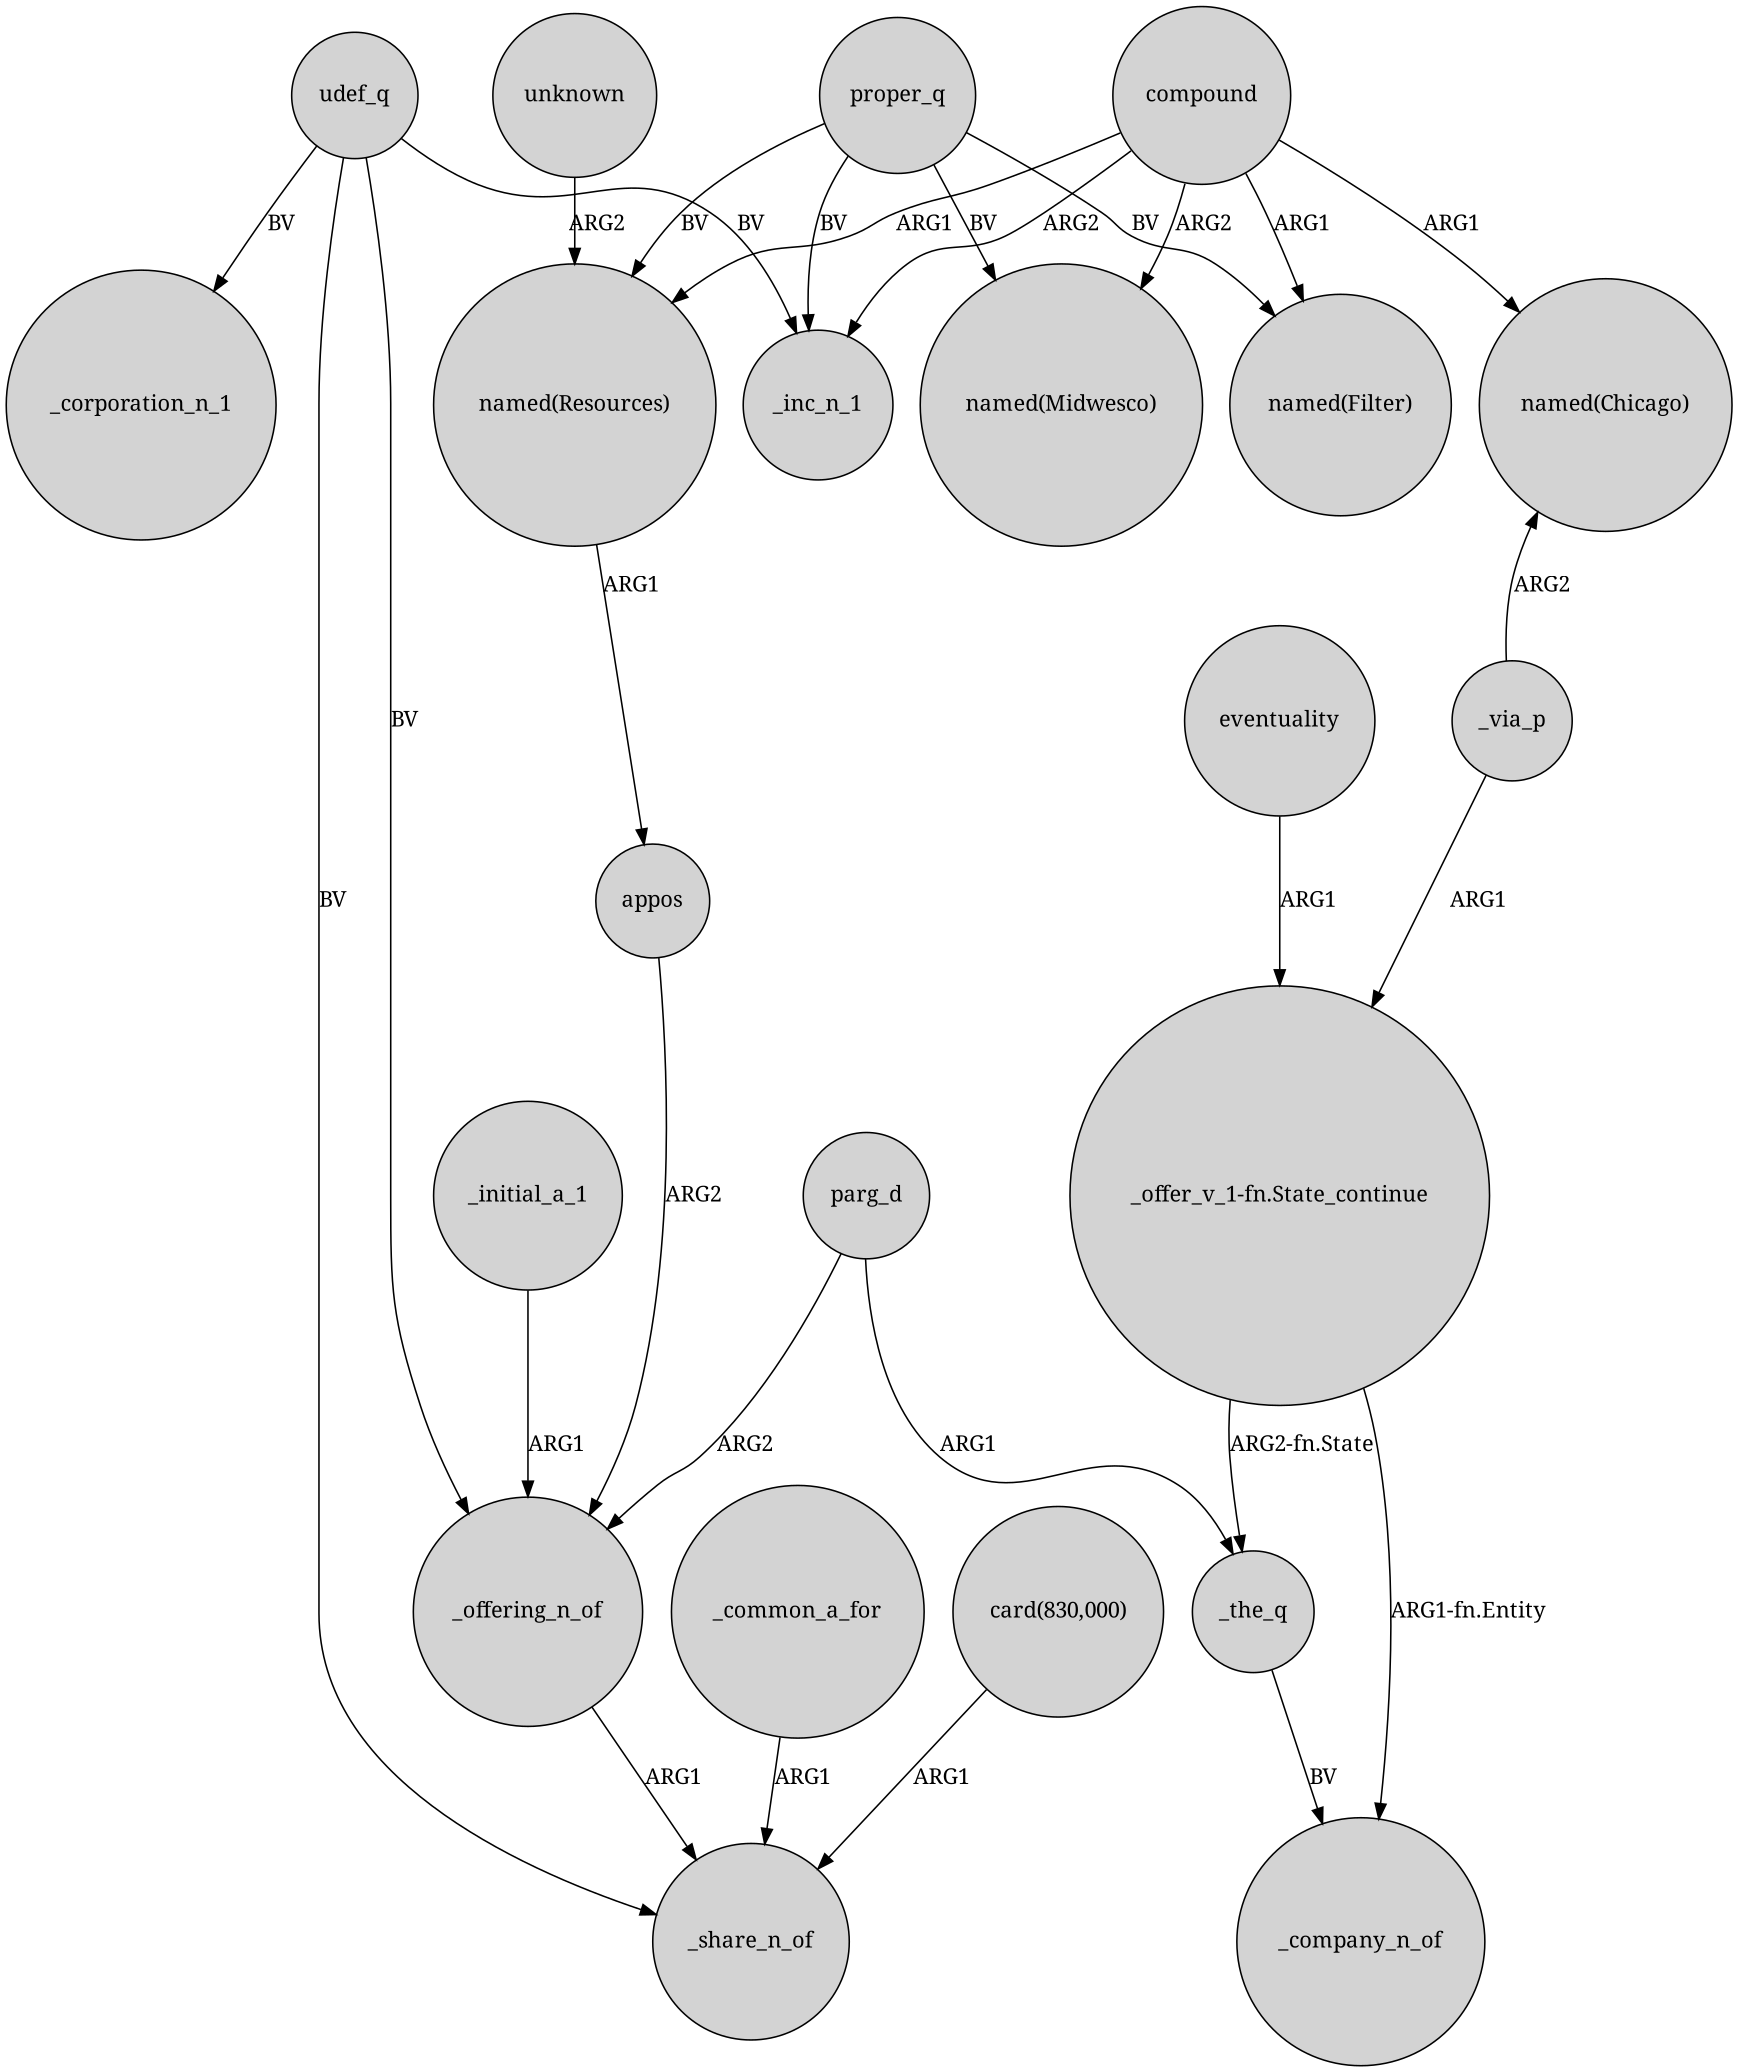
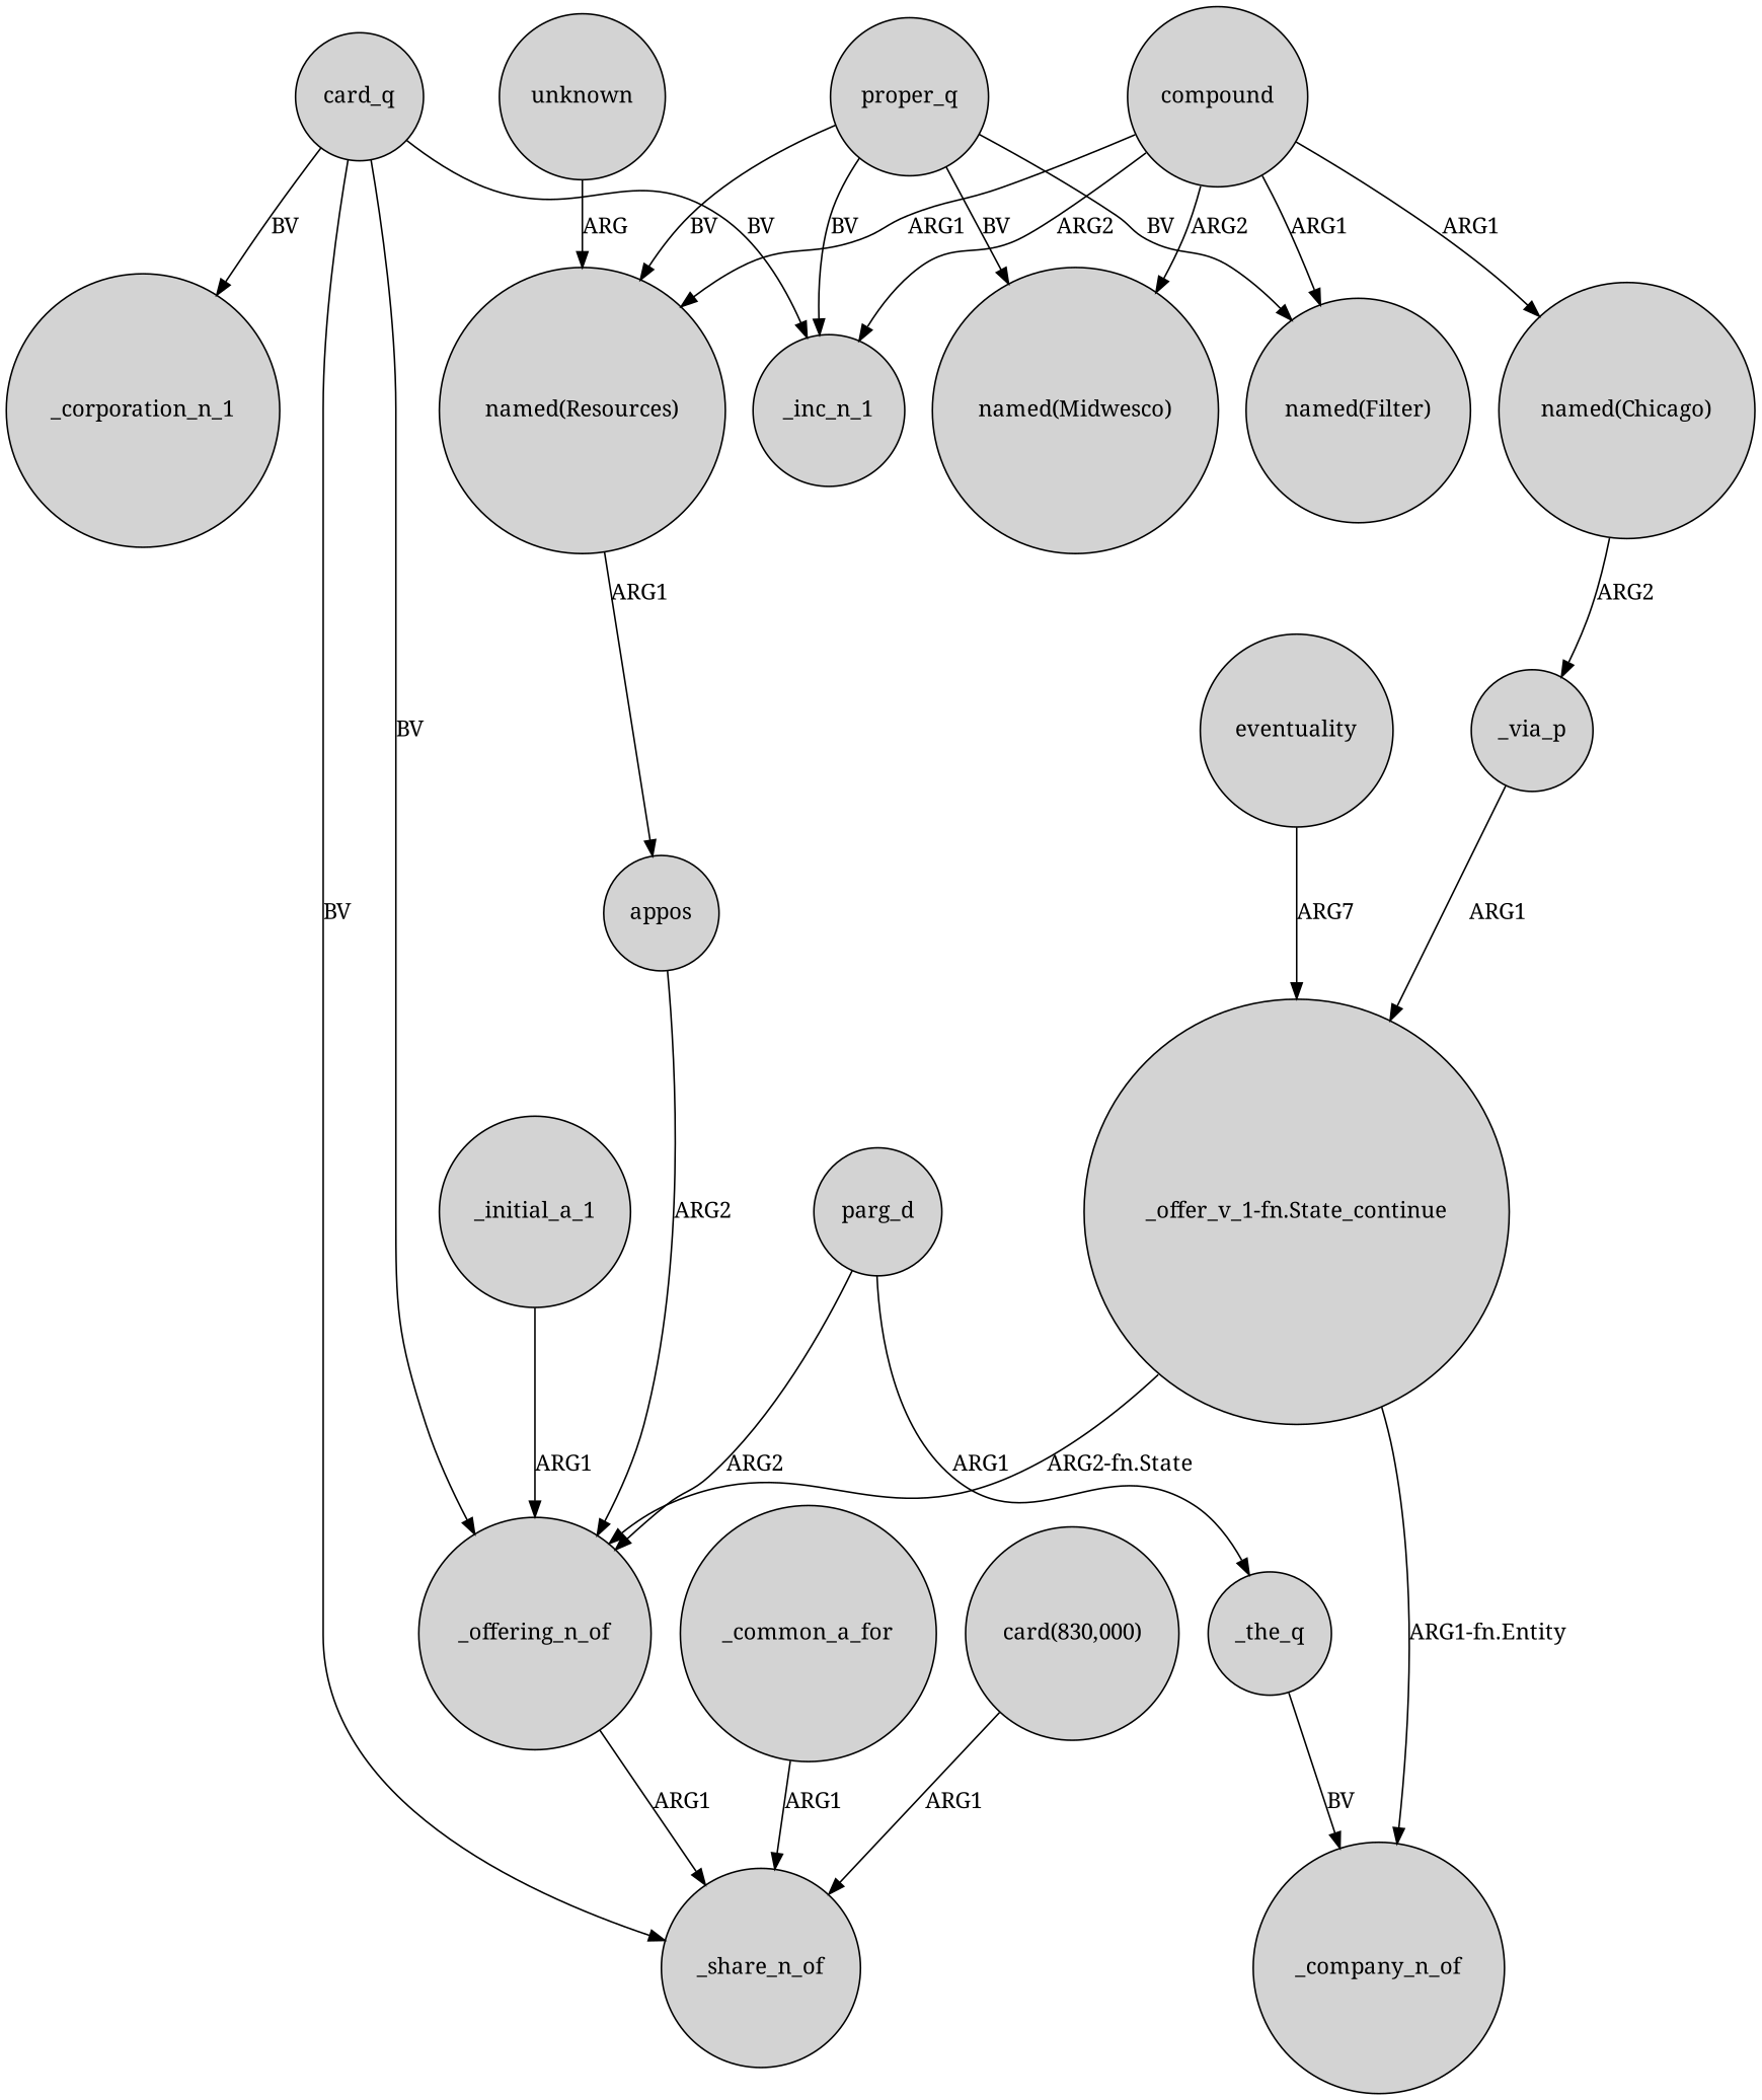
  digraph {
    fontname="Noto Serif"
    node [fontname="Noto Serif" shape=circle style=filled]
    edge [fontname="Noto Serif"]
    appos
    _offering_n_of
    "named(Resources)"
    _share_n_of
    _via_p
    "named(Chicago)"
    "_offer_v_1-fn.State_continue"
    _company_n_of
    proper_q
    "named(Midwesco)"
    "named(Filter)"
    _inc_n_1
    _common_a_for
    compound
    "card(830,000)"
    parg_d
    _the_q
    unknown
    _initial_a_1
-   udef_q
+   udef_q [label=card_q]
    _corporation_n_1
    eventuality
    appos -> _offering_n_of [label=ARG2]
    _offering_n_of -> _share_n_of [label=ARG1]
    "named(Resources)" -> appos [label=ARG1]
-   _via_p -> "named(Chicago)" [label=ARG2]
+   "named(Chicago)" -> _via_p [label=ARG2]
    _via_p -> "_offer_v_1-fn.State_continue" [label=ARG1]
-   "_offer_v_1-fn.State_continue" -> _the_q [label="ARG2-fn.State"]
+   "_offer_v_1-fn.State_continue" -> _offering_n_of [label="ARG2-fn.State"]
    "_offer_v_1-fn.State_continue" -> _company_n_of [label="ARG1-fn.Entity"]
    proper_q -> "named(Resources)" [label=BV]
    proper_q -> "named(Midwesco)" [label=BV]
    proper_q -> "named(Filter)" [label=BV]
    proper_q -> _inc_n_1 [label=BV]
    _common_a_for -> _share_n_of [label=ARG1]
    compound -> "named(Resources)" [label=ARG1]
    compound -> "named(Chicago)" [label=ARG1]
    compound -> "named(Midwesco)" [label=ARG2]
    compound -> "named(Filter)" [label=ARG1]
    compound -> _inc_n_1 [label=ARG2]
    "card(830,000)" -> _share_n_of [label=ARG1]
    parg_d -> _offering_n_of [label=ARG2]
    parg_d -> _the_q [label=ARG1]
    _the_q -> _company_n_of [label=BV]
-   unknown -> "named(Resources)" [label=ARG2]
+   unknown -> "named(Resources)" [label=ARG]
    _initial_a_1 -> _offering_n_of [label=ARG1]
    udef_q -> _offering_n_of [label=BV]
    udef_q -> _share_n_of [label=BV]
    udef_q -> _inc_n_1 [label=BV]
    udef_q -> _corporation_n_1 [label=BV]
-   eventuality -> "_offer_v_1-fn.State_continue" [label=ARG1]
+   eventuality -> "_offer_v_1-fn.State_continue" [label=ARG7]
  }
